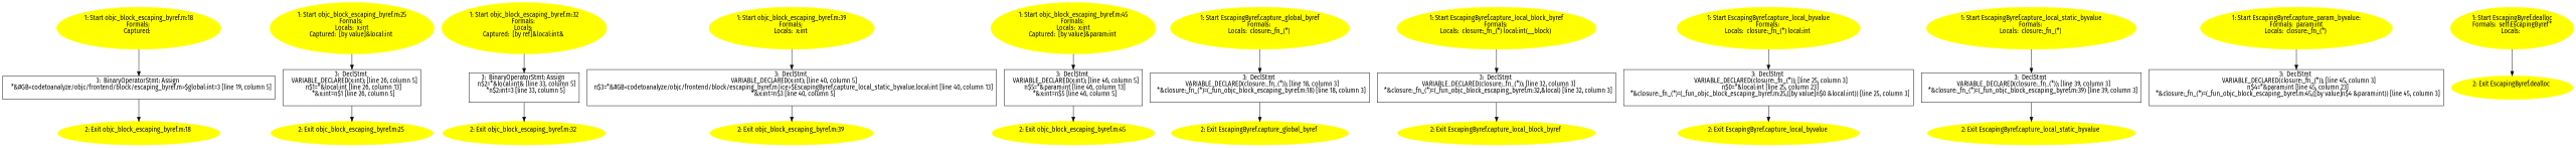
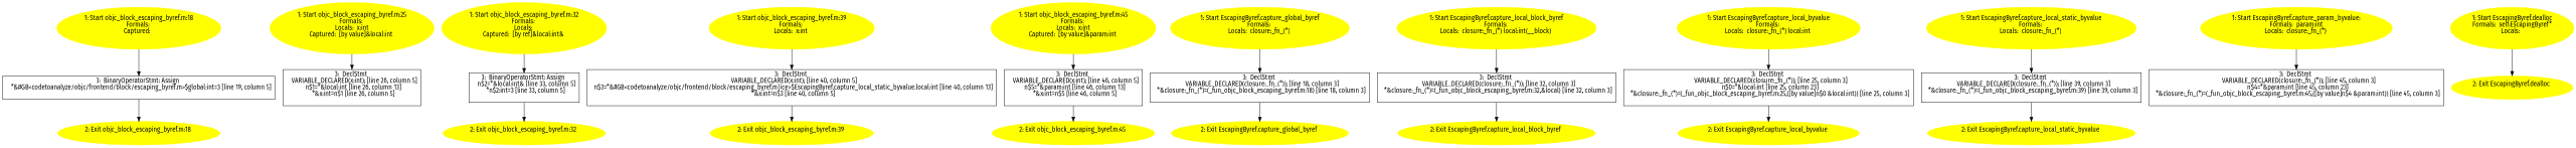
  digraph {
    fontname="Fira Sans"
    node [color=yellow fontname="Fira Sans" style=filled]
    edge [fontname="Fira Sans"]
    n1 [label="1: Start objc_block_escaping_byref.m:18\nFormals: \nCaptured:  \n  "]
    n2 [label="3:  BinaryOperatorStmt: Assign \n   *&#GB<codetoanalyze/objc/frontend/block/escaping_byref.m>$global:int=3 [line 19, column 5]\n " shape=box color="" style=""]
    n3 [label="2: Exit objc_block_escaping_byref.m:18 \n  "]
    n4 [label="1: Start objc_block_escaping_byref.m:25\nFormals: \nLocals:  x:int\nCaptured:  [by value]&local:int \n  "]
    n5 [label="3:  DeclStmt \n   VARIABLE_DECLARED(x:int); [line 26, column 5]\n  n$1=*&local:int [line 26, column 13]\n  *&x:int=n$1 [line 26, column 5]\n " shape=box color="" style=""]
-   n6 [label="2: Exit objc_block_escaping_byref.m:25 \n  "]
    n7 [label="1: Start objc_block_escaping_byref.m:32\nFormals: \nLocals: \nCaptured:  [by ref]&local:int& \n  "]
    n8 [label="3:  BinaryOperatorStmt: Assign \n   n$2=*&local:int& [line 33, column 5]\n  *n$2:int=3 [line 33, column 5]\n " shape=box color="" style=""]
    n9 [label="2: Exit objc_block_escaping_byref.m:32 \n  "]
    n10 [label="1: Start objc_block_escaping_byref.m:39\nFormals: \nLocals:  x:int \n  "]
    n11 [label="3:  DeclStmt \n   VARIABLE_DECLARED(x:int); [line 40, column 5]\n  n$3=*&#GB<codetoanalyze/objc/frontend/block/escaping_byref.m|ice>$EscapingByref.capture_local_static_byvalue.local:int [line 40, column 13]\n  *&x:int=n$3 [line 40, column 5]\n " shape=box color="" style=""]
    n12 [label="2: Exit objc_block_escaping_byref.m:39 \n  "]
    n13 [label="1: Start objc_block_escaping_byref.m:45\nFormals: \nLocals:  x:int\nCaptured:  [by value]&param:int \n  "]
    n14 [label="3:  DeclStmt \n   VARIABLE_DECLARED(x:int); [line 46, column 5]\n  n$5=*&param:int [line 46, column 13]\n  *&x:int=n$5 [line 46, column 5]\n " shape=box color="" style=""]
    n15 [label="2: Exit objc_block_escaping_byref.m:45 \n  "]
    n16 [label="1: Start EscapingByref.capture_global_byref\nFormals: \nLocals:  closure:_fn_(*) \n  "]
    n17 [label="3:  DeclStmt \n   VARIABLE_DECLARED(closure:_fn_(*)); [line 18, column 3]\n  *&closure:_fn_(*)=(_fun_objc_block_escaping_byref.m:18) [line 18, column 3]\n " shape=box color="" style=""]
    n18 [label="2: Exit EscapingByref.capture_global_byref \n  "]
    n19 [label="1: Start EscapingByref.capture_local_block_byref\nFormals: \nLocals:  closure:_fn_(*) local:int(__block) \n  "]
    n20 [label="3:  DeclStmt \n   VARIABLE_DECLARED(closure:_fn_(*)); [line 32, column 3]\n  *&closure:_fn_(*)=(_fun_objc_block_escaping_byref.m:32,&local) [line 32, column 3]\n " shape=box color="" style=""]
    n21 [label="2: Exit EscapingByref.capture_local_block_byref \n  "]
    n22 [label="1: Start EscapingByref.capture_local_byvalue\nFormals: \nLocals:  closure:_fn_(*) local:int \n  "]
    n23 [label="3:  DeclStmt \n   VARIABLE_DECLARED(closure:_fn_(*)); [line 25, column 3]\n  n$0=*&local:int [line 25, column 23]\n  *&closure:_fn_(*)=(_fun_objc_block_escaping_byref.m:25,([by value]n$0 &local:int)) [line 25, column 3]\n " shape=box color="" style=""]
    n24 [label="2: Exit EscapingByref.capture_local_byvalue \n  "]
    n25 [label="1: Start EscapingByref.capture_local_static_byvalue\nFormals: \nLocals:  closure:_fn_(*) \n  "]
    n26 [label="3:  DeclStmt \n   VARIABLE_DECLARED(closure:_fn_(*)); [line 39, column 3]\n  *&closure:_fn_(*)=(_fun_objc_block_escaping_byref.m:39) [line 39, column 3]\n " shape=box color="" style=""]
    n27 [label="2: Exit EscapingByref.capture_local_static_byvalue \n  "]
    n28 [label="1: Start EscapingByref.capture_param_byvalue:\nFormals:  param:int\nLocals:  closure:_fn_(*) \n  "]
    n29 [label="3:  DeclStmt \n   VARIABLE_DECLARED(closure:_fn_(*)); [line 45, column 3]\n  n$4=*&param:int [line 45, column 23]\n  *&closure:_fn_(*)=(_fun_objc_block_escaping_byref.m:45,([by value]n$4 &param:int)) [line 45, column 3]\n " shape=box color="" style=""]
    n30 [label="1: Start EscapingByref.dealloc\nFormals:  self:EscapingByref*\nLocals:  \n  "]
    n31 [label="2: Exit EscapingByref.dealloc \n  "]
    n1 -> n2
    n2 -> n3
    n4 -> n5
-   n5 -> n6
    n7 -> n8
    n8 -> n9
    n10 -> n11
    n11 -> n12
    n13 -> n14
    n14 -> n15
    n16 -> n17
    n17 -> n18
    n19 -> n20
    n20 -> n21
    n22 -> n23
    n23 -> n24
    n25 -> n26
    n26 -> n27
    n28 -> n29
    n30 -> n31
  }
